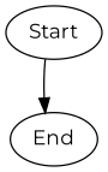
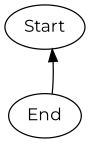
  digraph {
    rankdir=TB
    fontname=Montserrat
    node [shape=ellipse style=rounded fontname=Montserrat]
    Start
    End
-   Start -> End [fontname=Montserrat]
+   End -> Start [fontname=Montserrat]
  }
